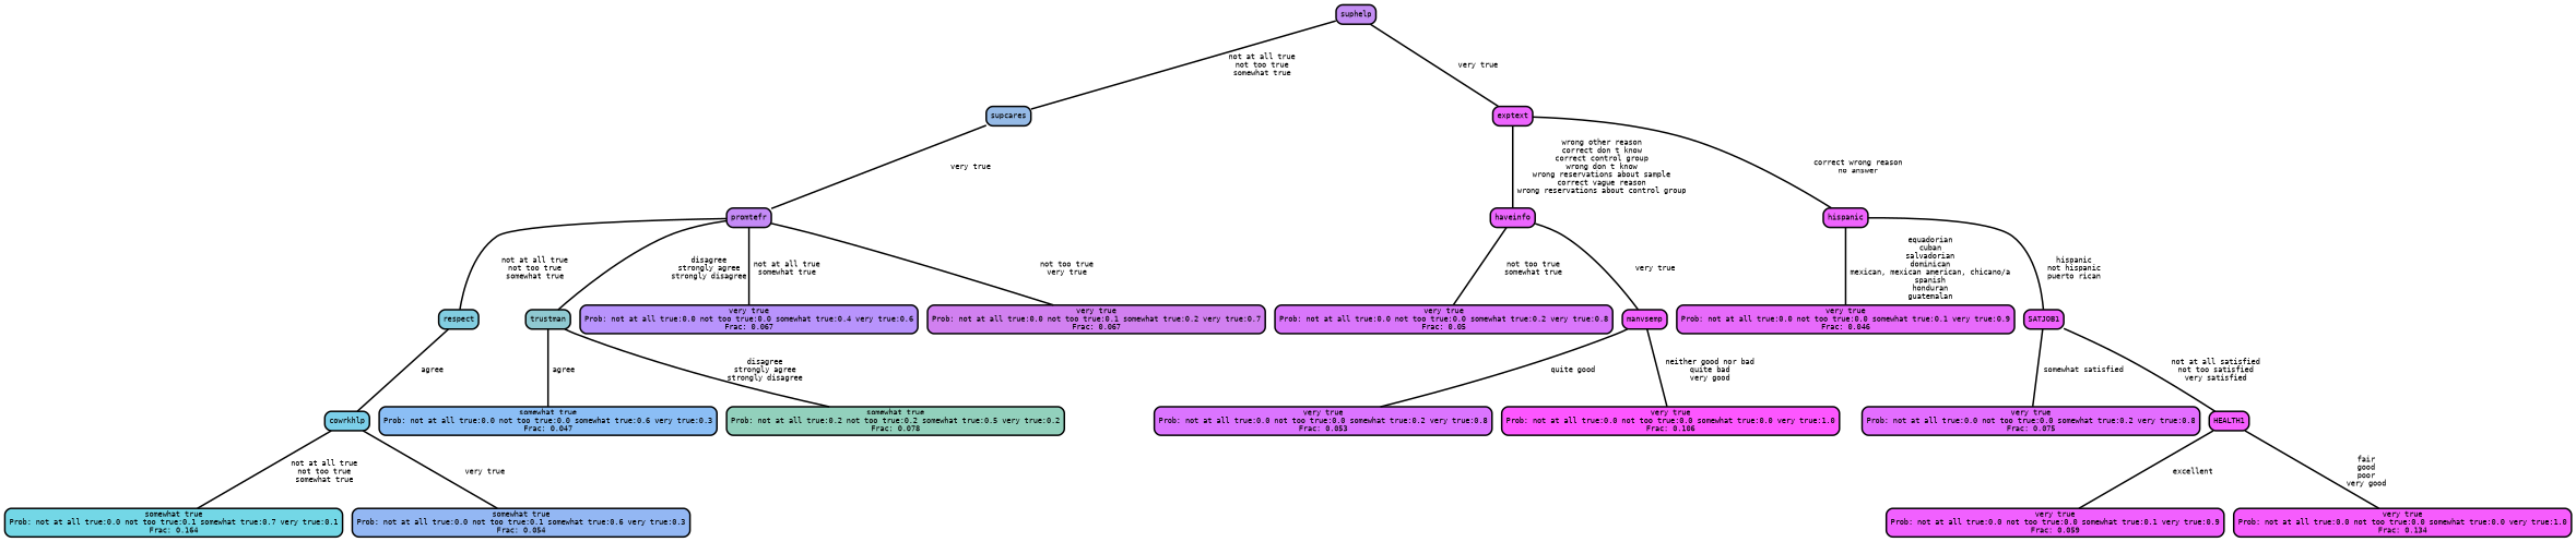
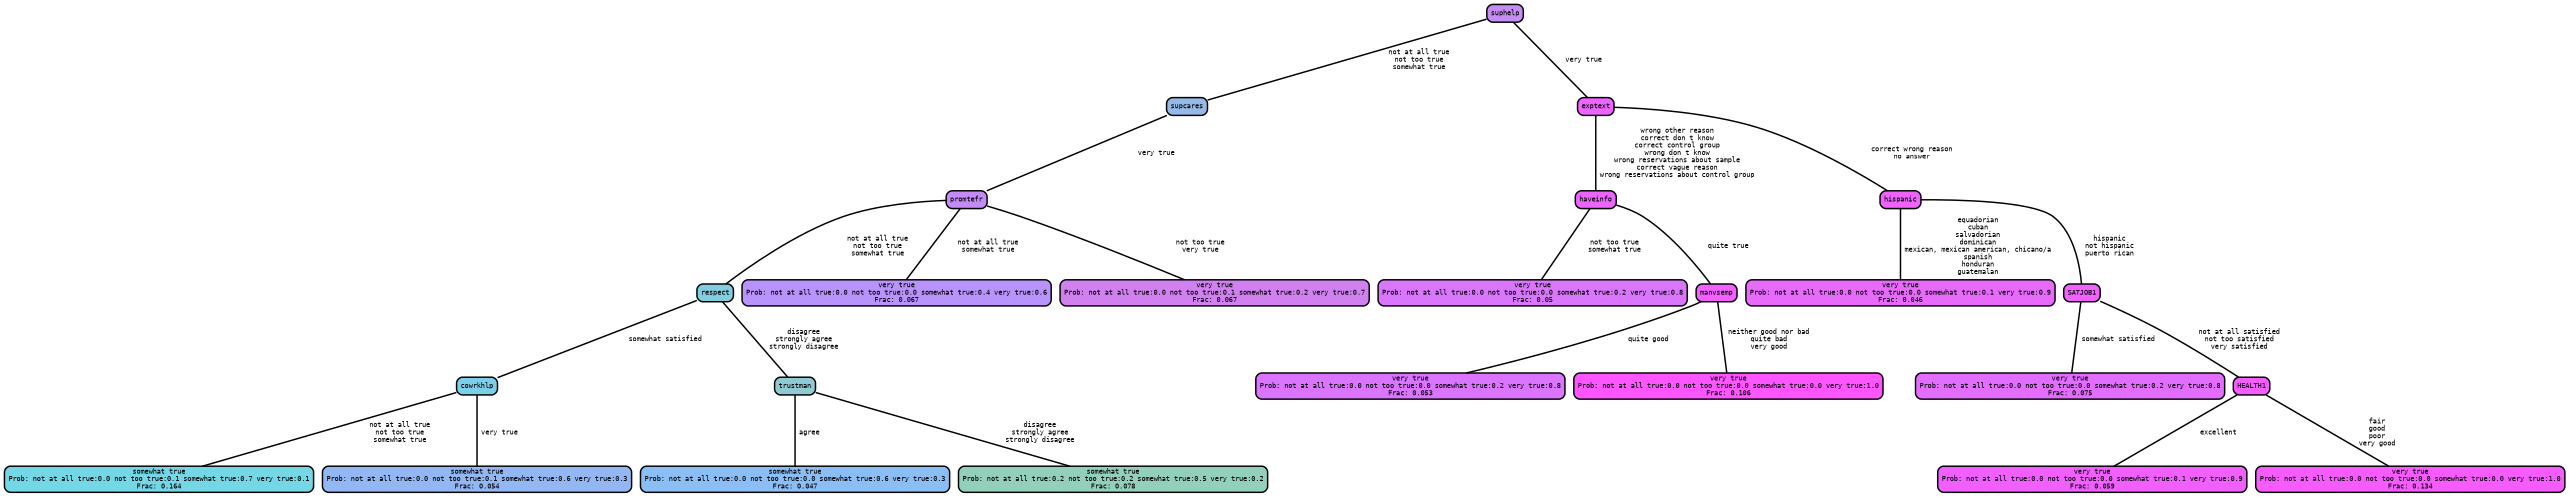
  graph {
    fontname="DejaVu Sans Mono"
    ranksep="0 equally"
    splines=straight
    node [color=black fontcolor=black fontname="DejaVu Sans Mono" penwidth=3 shape=box style="filled, rounded"]
    edge [color=black fontname="DejaVu Sans Mono" penwidth=3]
    n1 [fillcolor="#73d7e6" label="somewhat true\nProb: not at all true:0.0 not too true:0.1 somewhat true:0.7 very true:0.1\nFrac: 0.164"]
    n2 [fillcolor="#7bcfe9" label=cowrkhlp]
    n3 [fillcolor="#93b7f3" label="somewhat true\nProb: not at all true:0.0 not too true:0.1 somewhat true:0.6 very true:0.3\nFrac: 0.054"]
    n4 [fillcolor="#82cde0" label=respect]
    n5 [fillcolor="#8fc9d1" label=trustman]
    n6 [fillcolor="#8bbef5" label="somewhat true\nProb: not at all true:0.0 not too true:0.0 somewhat true:0.6 very true:0.3\nFrac: 0.047"]
    n7 [fillcolor="#92d0bc" label="somewhat true\nProb: not at all true:0.2 not too true:0.2 somewhat true:0.5 very true:0.2\nFrac: 0.078"]
    n8 [fillcolor="#95bae6" label=supcares]
    n9 [fillcolor="#c48af6" label=promtefr]
    n10 [fillcolor="#b893fc" label="very true\nProb: not at all true:0.0 not too true:0.0 somewhat true:0.4 very true:0.6\nFrac: 0.067"]
    n11 [fillcolor="#d180f0" label="very true\nProb: not at all true:0.0 not too true:0.1 somewhat true:0.2 very true:0.7\nFrac: 0.067"]
    n12 [fillcolor="#c38df3" label=suphelp]
    n13 [fillcolor="#ed64fe" label=exptext]
    n14 [fillcolor="#ec65fe" label=haveinfo]
    n15 [fillcolor="#ef63fd" label=hispanic]
    n16 [fillcolor="#d976fb" label="very true\nProb: not at all true:0.0 not too true:0.0 somewhat true:0.2 very true:0.8\nFrac: 0.05"]
    n17 [fillcolor="#f260ff" label=manvsemp]
    n18 [fillcolor="#db74ff" label="very true\nProb: not at all true:0.0 not too true:0.0 somewhat true:0.2 very true:0.8\nFrac: 0.053"]
    n19 [fillcolor="#fd56ff" label="very true\nProb: not at all true:0.0 not too true:0.0 somewhat true:0.0 very true:1.0\nFrac: 0.106"]
    n20 [fillcolor="#e76afb" label="very true\nProb: not at all true:0.0 not too true:0.0 somewhat true:0.1 very true:0.9\nFrac: 0.046"]
    n21 [fillcolor="#f062fe" label=SATJOB1]
    n22 [fillcolor="#e36dff" label="very true\nProb: not at all true:0.0 not too true:0.0 somewhat true:0.2 very true:0.8\nFrac: 0.075"]
    n23 [fillcolor="#f55dfe" label=HEALTH1]
    n24 [fillcolor="#f160ff" label="very true\nProb: not at all true:0.0 not too true:0.0 somewhat true:0.1 very true:0.9\nFrac: 0.059"]
    n25 [fillcolor="#f65cfd" label="very true\nProb: not at all true:0.0 not too true:0.0 somewhat true:0.0 very true:1.0\nFrac: 0.134"]
    subgraph sub_1 {
      rank=same
    }
    n2 -- n1 [label=" not at all true\n not too true\n somewhat true"]
    n2 -- n3 [label=" very true"]
-   n4 -- n2 [label=" agree"]
-   n9 -- n5 [label=" disagree\n strongly agree\n strongly disagree"]
+   n4 -- n2 [label=" somewhat satisfied"]
+   n4 -- n5 [label=" disagree\n strongly agree\n strongly disagree"]
    n5 -- n6 [label=" agree"]
    n5 -- n7 [label=" disagree\n strongly agree\n strongly disagree"]
    n8 -- n9 [label=" very true"]
    n9 -- n4 [label=" not at all true\n not too true\n somewhat true"]
    n9 -- n10 [label=" not at all true\n somewhat true"]
    n9 -- n11 [label=" not too true\n very true"]
    n12 -- n8 [label=" not at all true\n not too true\n somewhat true"]
    n12 -- n13 [label=" very true"]
    n13 -- n14 [label=" wrong other reason\n correct don t know\n correct control group\n wrong don t know\n wrong reservations about sample\n correct vague reason\n wrong reservations about control group"]
    n13 -- n15 [label=" correct wrong reason\n no answer"]
    n14 -- n16 [label=" not too true\n somewhat true"]
-   n14 -- n17 [label=" very true"]
+   n14 -- n17 [label=" quite true"]
    n15 -- n20 [label=" equadorian\n cuban\n salvadorian\n dominican\n mexican, mexican american, chicano/a\n spanish\n honduran\n guatemalan"]
    n15 -- n21 [label=" hispanic\n not hispanic\n puerto rican"]
    n17 -- n18 [label=" quite good"]
    n17 -- n19 [label=" neither good nor bad\n quite bad\n very good"]
    n21 -- n22 [label=" somewhat satisfied"]
    n21 -- n23 [label=" not at all satisfied\n not too satisfied\n very satisfied"]
    n23 -- n24 [label=" excellent"]
    n23 -- n25 [label=" fair\n good\n poor\n very good"]
  }
